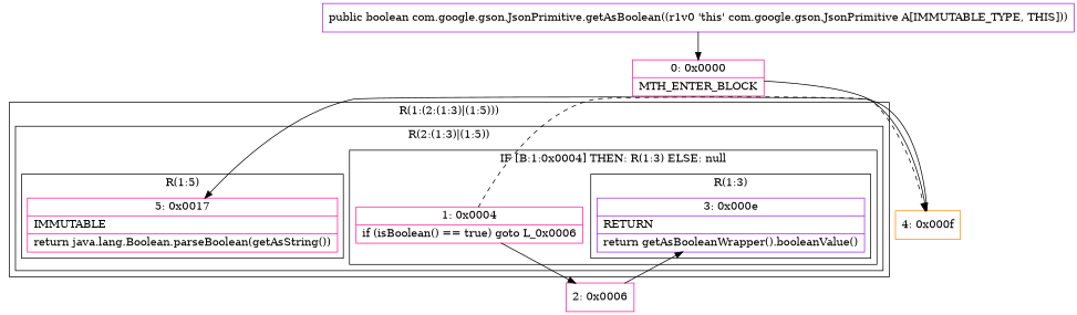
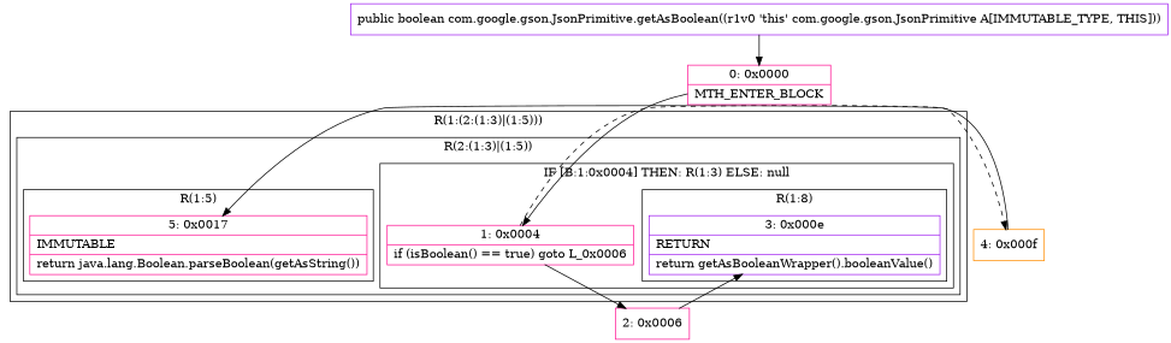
  digraph {
    node [color=deeppink shape=record]
    n1 [color=purple label="{3\:\ 0x000e|RETURN\l|return getAsBooleanWrapper().booleanValue()\l}"]
    n2 [label="{1\:\ 0x0004|if (isBoolean() == true) goto L_0x0006\l}"]
    n3 [label="{5\:\ 0x0017|IMMUTABLE\l|return java.lang.Boolean.parseBoolean(getAsString())\l}"]
    n4 [label="{2\:\ 0x0006}"]
    n5 [color=darkorange label="{4\:\ 0x000f}"]
    n6 [label="{0\:\ 0x0000|MTH_ENTER_BLOCK\l}"]
    n7 [color=purple label="{public boolean com.google.gson.JsonPrimitive.getAsBoolean((r1v0 'this' com.google.gson.JsonPrimitive A[IMMUTABLE_TYPE, THIS])) }"]
    subgraph cluster_1 {
      label="R(1:(2:(1:3)|(1:5)))"
      subgraph cluster_2 {
        label="R(2:(1:3)|(1:5))"
        subgraph cluster_3 {
          label="IF [B:1:0x0004] THEN: R(1:3) ELSE: null"
          n2
          subgraph cluster_4 {
-           label="R(1:3)"
+           label="R(1:8)"
            n1
          }
        }
        subgraph cluster_5 {
          label="R(1:5)"
          n3
        }
      }
    }
    n2 -> n4
    n2 -> n5 [style=dashed]
    n4 -> n1
    n5 -> n3
-   n6 -> n5
+   n6 -> n2
    n7 -> n6
  }
